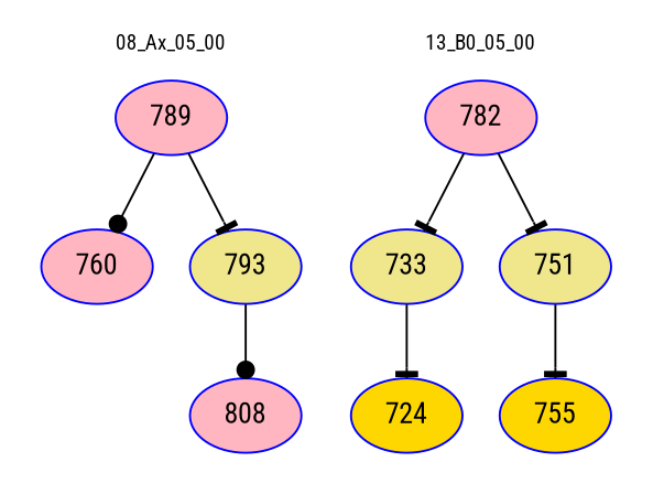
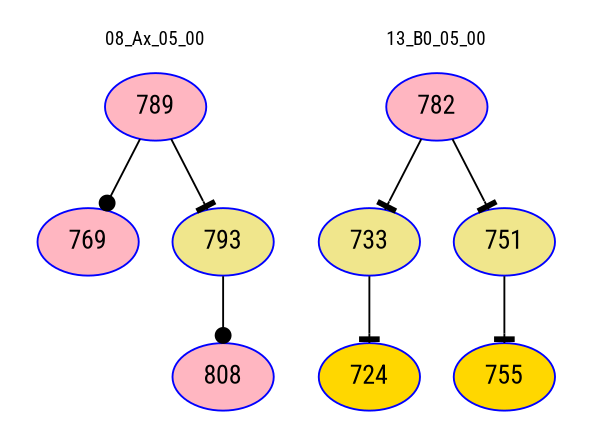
  digraph {
    fontname="Roboto Condensed"
    node [color=blue fillcolor=lightpink fontname="Roboto Condensed" style=filled]
    edge [arrowhead=tee color=black fontname="Roboto Condensed"]
    n1 [label=789]
-   n2 [label=760]
+   n2 [label=769]
    n3 [fillcolor=khaki label=793]
    n4 [label=808]
    n5 [label=782]
    n6 [fillcolor=khaki label=733]
    n7 [fillcolor=khaki label=751]
    n8 [fillcolor=gold label=724]
    n9 [fillcolor=gold label=755]
    subgraph cluster_1 {
      color=white
      fontsize=10
      label="08_Ax_05_00"
      n1
      n2
      n3
      n4
    }
    subgraph cluster_2 {
      color=white
      fontsize=10
      label="13_B0_05_00"
      n5
      n6
      n7
      n8
      n9
    }
    n1 -> n2 [arrowhead=dot]
    n1 -> n3
    n3 -> n4 [arrowhead=dot]
    n5 -> n6
    n5 -> n7
    n6 -> n8
    n7 -> n9
  }
